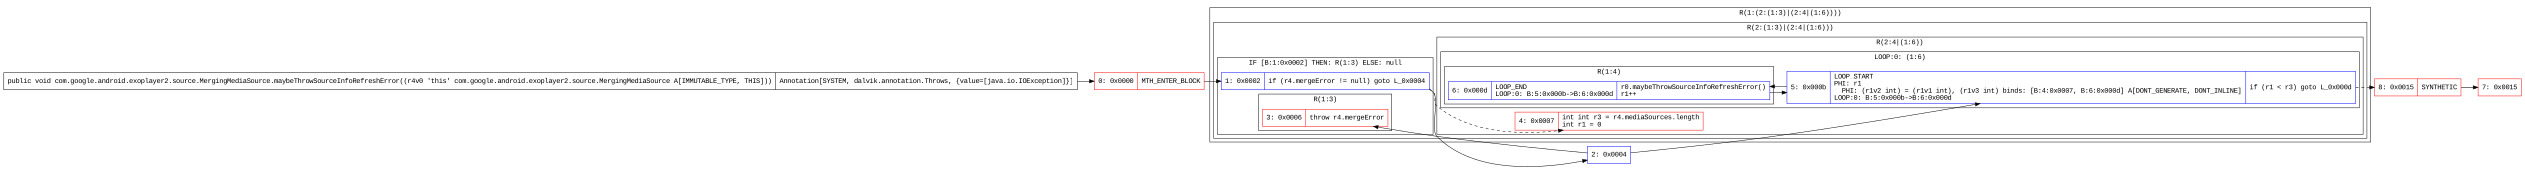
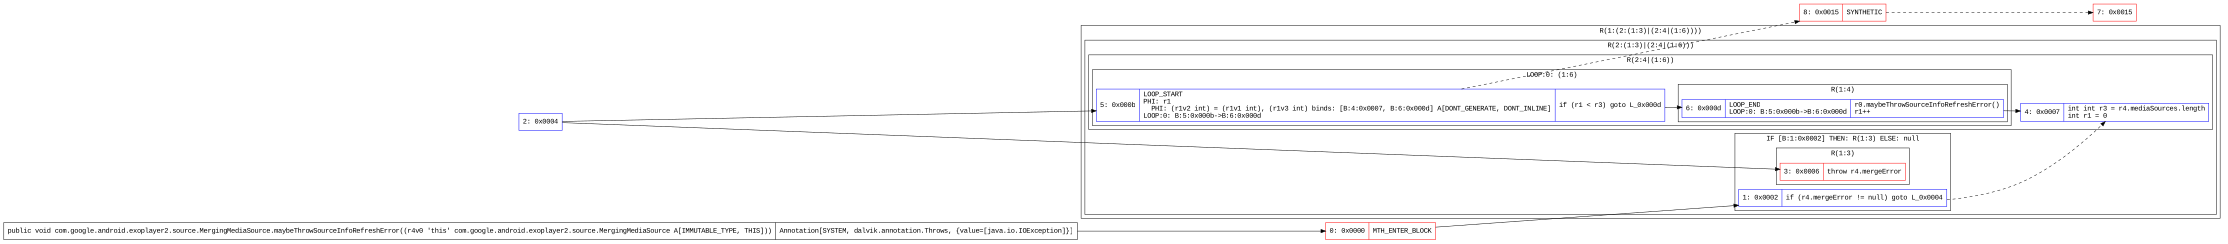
  digraph {
    fontname="Liberation Mono"
    rankdir=LR
    node [color=blue fontname="Liberation Mono" shape=record]
    edge [fontname="Liberation Mono"]
    n1 [color=red label="{3\:\ 0x0006|throw r4.mergeError\l}"]
    n2 [label="{1\:\ 0x0002|if (r4.mergeError != null) goto L_0x0004\l}"]
    n3 [label="{6\:\ 0x000d|LOOP_END\lLOOP:0: B:5:0x000b\-\>B:6:0x000d\l|r0.maybeThrowSourceInfoRefreshError()\lr1++\l}"]
    n4 [label="{5\:\ 0x000b|LOOP_START\lPHI: r1 \l  PHI: (r1v2 int) = (r1v1 int), (r1v3 int) binds: [B:4:0x0007, B:6:0x000d] A[DONT_GENERATE, DONT_INLINE]\lLOOP:0: B:5:0x000b\-\>B:6:0x000d\l|if (r1 \< r3) goto L_0x000d\l}"]
-   n5 [color=red label="{4\:\ 0x0007|int int r3 = r4.mediaSources.length\lint r1 = 0\l}"]
+   n5 [label="{4\:\ 0x0007|int int r3 = r4.mediaSources.length\lint r1 = 0\l}"]
    n6 [label="{2\:\ 0x0004}"]
    n7 [color=red label="{8\:\ 0x0015|SYNTHETIC\l}"]
    n8 [color=red label="{7\:\ 0x0015}"]
    n9 [color=red label="{0\:\ 0x0000|MTH_ENTER_BLOCK\l}"]
    n10 [label="{public void com.google.android.exoplayer2.source.MergingMediaSource.maybeThrowSourceInfoRefreshError((r4v0 'this' com.google.android.exoplayer2.source.MergingMediaSource A[IMMUTABLE_TYPE, THIS]))  | Annotation[SYSTEM, dalvik.annotation.Throws, \{value=[java.io.IOException]\}]\l}" color=""]
    subgraph cluster_1 {
      label="R(1:(2:(1:3)|(2:4|(1:6))))"
      subgraph cluster_2 {
        label="R(2:(1:3)|(2:4|(1:6)))"
        subgraph cluster_3 {
          label="IF [B:1:0x0002] THEN: R(1:3) ELSE: null"
          n2
          subgraph cluster_4 {
            label="R(1:3)"
            n1
          }
        }
        subgraph cluster_5 {
          label="R(2:4|(1:6))"
          n5
          subgraph cluster_6 {
            label="LOOP:0: (1:6)"
            n4
            subgraph cluster_7 {
              label="R(1:4)"
              n3
            }
          }
        }
      }
    }
    n2 -> n5 [style=dashed]
-   n2 -> n6
-   n3 -> n4
+   n3 -> n5
    n4 -> n3
    n4 -> n7 [style=dashed]
    n6 -> n1
    n6 -> n4
-   n7 -> n8
+   n7 -> n8 [style=dashed]
    n9 -> n2
    n10 -> n9
  }
